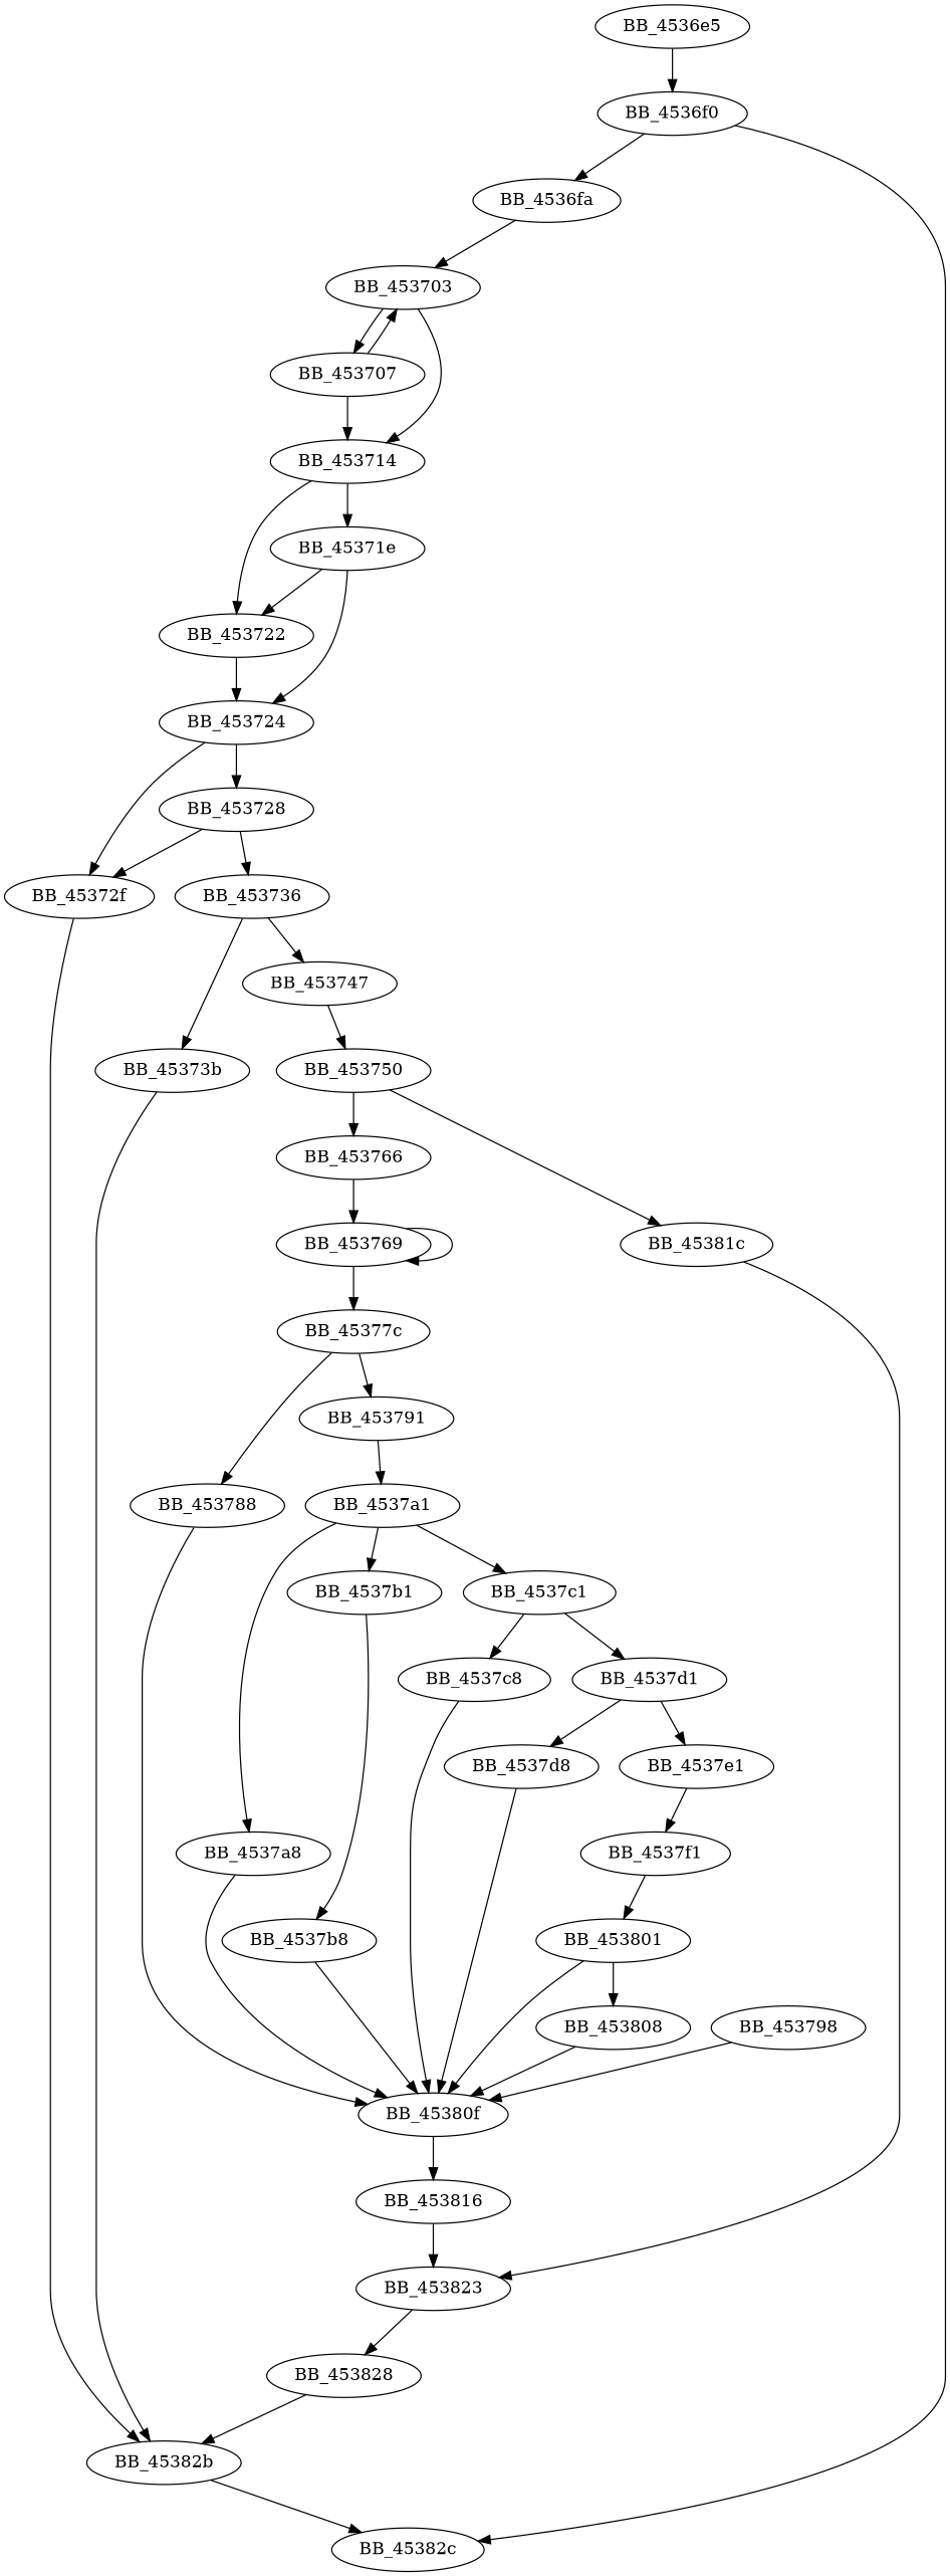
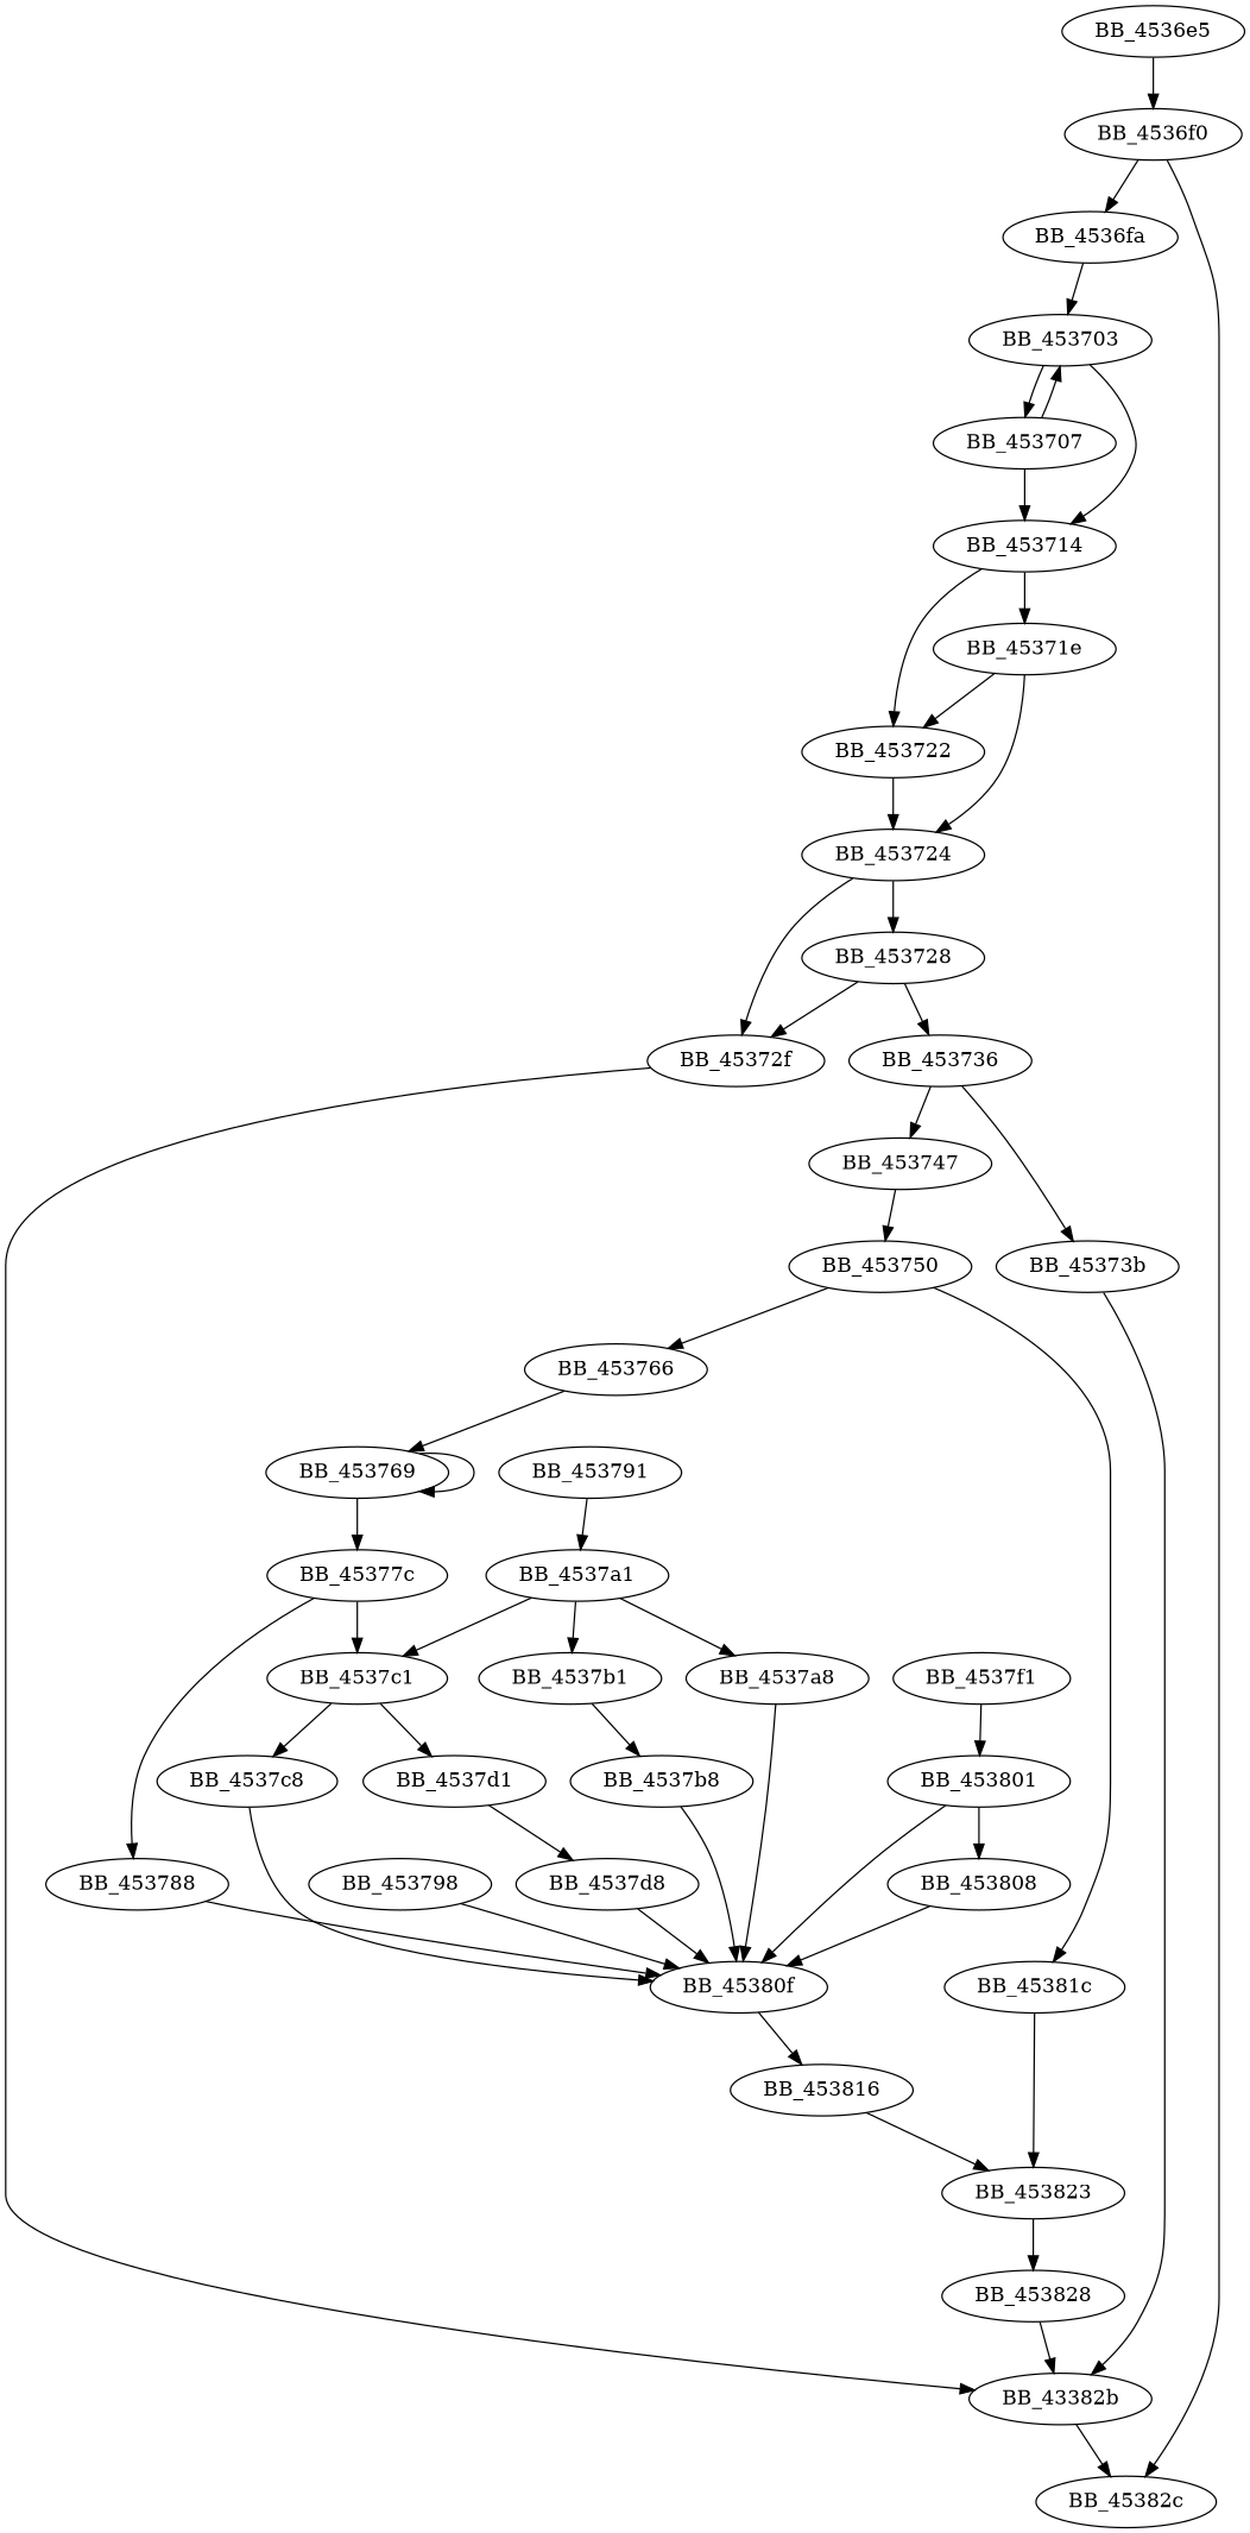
  digraph {
    BB_4536e5
    BB_4536f0
    BB_4536fa
    BB_45382c
    BB_453703
    BB_453707
    BB_453714
    BB_45371e
    BB_453722
    BB_453724
    BB_453728
    BB_45372f
    BB_453736
-   BB_45382b
+   BB_45382b [label=BB_43382b]
    BB_45373b
    BB_453747
    BB_453750
    BB_453766
    BB_45381c
    BB_453828
    BB_453769
    BB_453823
    BB_45377c
    BB_453788
    BB_453791
    BB_45380f
    BB_4537a1
    BB_453816
    BB_453798
    BB_4537a8
    BB_4537b1
    BB_4537c1
    BB_4537b8
    BB_4537c8
    BB_4537d1
    BB_4537d8
-   BB_4537e1
    BB_4537f1
    BB_453801
    BB_453808
    BB_4536e5 -> BB_4536f0
    BB_4536f0 -> BB_4536fa
    BB_4536f0 -> BB_45382c
    BB_4536fa -> BB_453703
    BB_453703 -> BB_453707
    BB_453703 -> BB_453714
    BB_453707 -> BB_453703
    BB_453707 -> BB_453714
    BB_453714 -> BB_45371e
    BB_453714 -> BB_453722
    BB_45371e -> BB_453722
    BB_45371e -> BB_453724
    BB_453722 -> BB_453724
    BB_453724 -> BB_453728
    BB_453724 -> BB_45372f
    BB_453728 -> BB_45372f
    BB_453728 -> BB_453736
    BB_45372f -> BB_45382b
    BB_453736 -> BB_45373b
    BB_453736 -> BB_453747
    BB_45382b -> BB_45382c
    BB_45373b -> BB_45382b
    BB_453747 -> BB_453750
    BB_453750 -> BB_453766
    BB_453750 -> BB_45381c
    BB_453766 -> BB_453769
    BB_45381c -> BB_453823
    BB_453828 -> BB_45382b
    BB_453769 -> BB_453769
    BB_453769 -> BB_45377c
    BB_453823 -> BB_453828
    BB_45377c -> BB_453788
-   BB_45377c -> BB_453791
+   BB_45377c -> BB_4537c1
    BB_453788 -> BB_45380f
    BB_453791 -> BB_4537a1
    BB_45380f -> BB_453816
    BB_4537a1 -> BB_4537a8
    BB_4537a1 -> BB_4537b1
    BB_4537a1 -> BB_4537c1
    BB_453816 -> BB_453823
    BB_453798 -> BB_45380f
    BB_4537a8 -> BB_45380f
    BB_4537b1 -> BB_4537b8
    BB_4537c1 -> BB_4537c8
    BB_4537c1 -> BB_4537d1
    BB_4537b8 -> BB_45380f
    BB_4537c8 -> BB_45380f
    BB_4537d1 -> BB_4537d8
-   BB_4537d1 -> BB_4537e1
    BB_4537d8 -> BB_45380f
-   BB_4537e1 -> BB_4537f1
    BB_4537f1 -> BB_453801
    BB_453801 -> BB_45380f
    BB_453801 -> BB_453808
    BB_453808 -> BB_45380f
  }
